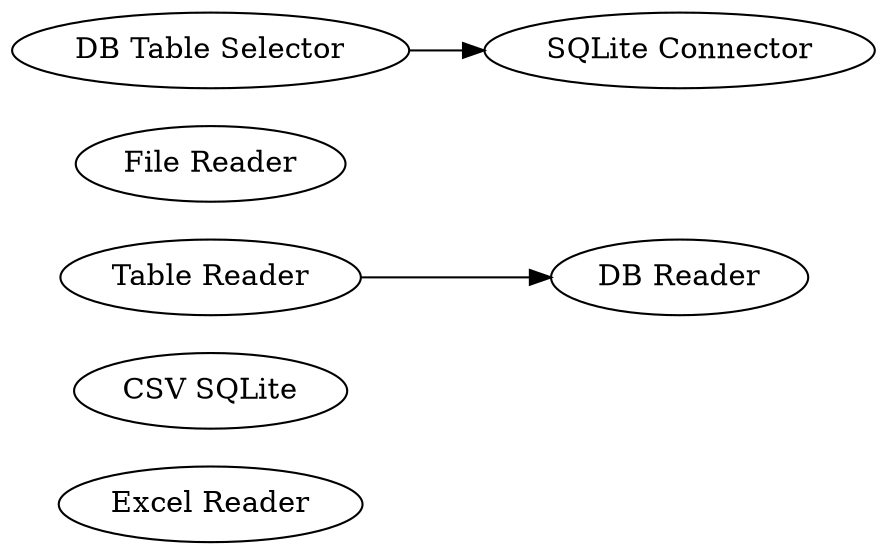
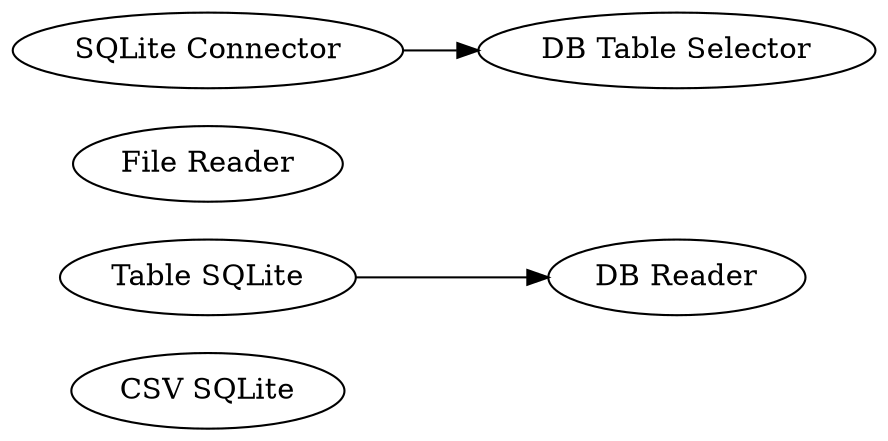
  digraph {
    rankdir=LR
-   n1 [label="Excel Reader"]
    n2 [label="CSV SQLite"]
-   n3 [label="Table Reader"]
+   n3 [label="Table SQLite"]
    n4 [label="DB Reader"]
    n5 [label="File Reader"]
    n6 [label="SQLite Connector"]
    n7 [label="DB Table Selector"]
    n3 -> n4
-   n7 -> n6
+   n6 -> n7
  }
